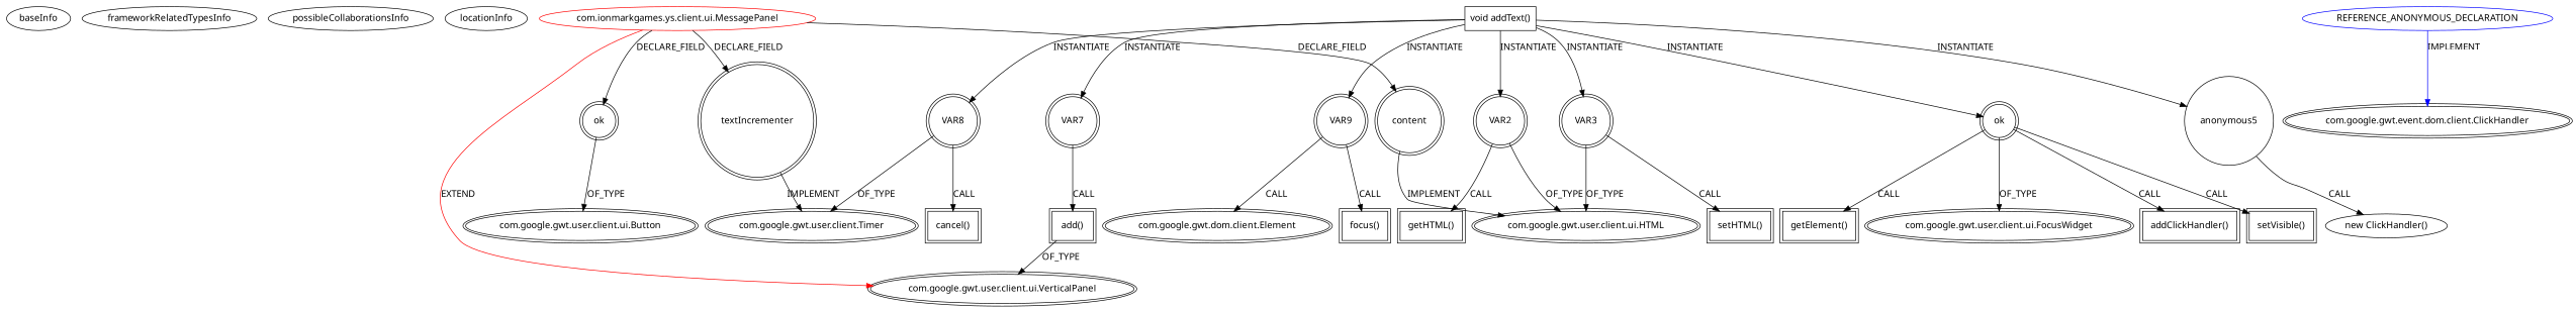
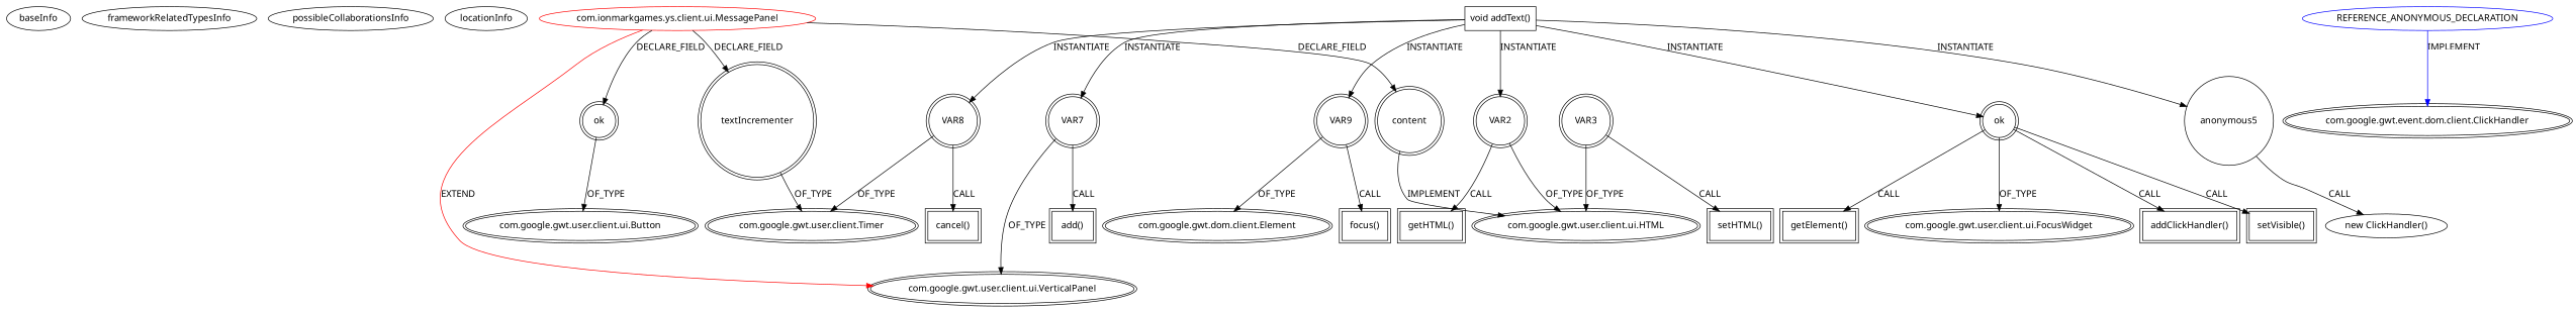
  digraph {
    fontname="Noto Sans"
    node [fontname="Noto Sans" isFrameworkType=true vertexType=INSIDE_CALL peripheries=2]
    edge [fontname="Noto Sans"]
    baseInfo [category=extension_graph graphId=4697 isAnonymous=false possibleRelation=true isFrameworkType="" vertexType="" peripheries=""]
    frameworkRelatedTypesInfo [0="com.google.gwt.user.client.ui.VerticalPanel" isFrameworkType="" vertexType="" peripheries=""]
    possibleCollaborationsInfo [0="4697~CLIENT_METHOD_DECLARATION-INSTANTIATION-~com.google.gwt.user.client.ui.VerticalPanel ~com.google.gwt.event.dom.client.ClickHandler ~false~true" isFrameworkType="" vertexType="" peripheries=""]
    locationInfo [contextSignature=MessagePanel filePath="/xephoid-YS/YS-master/src/com/ionmarkgames/ys/client/ui/MessagePanel.java" graphId=4697 projectName="xephoid-YS" isFrameworkType="" vertexType="" peripheries=""]
    n5 [color=red isFrameworkType=false label="com.ionmarkgames.ys.client.ui.MessagePanel" vertexType=ROOT_CLIENT_CLASS_DECLARATION peripheries=""]
    n6 [label="com.google.gwt.user.client.ui.VerticalPanel" vertexType=FRAMEWORK_CLASS_TYPE]
    n7 [label=content shape=circle vertexType=FIELD_DECLARATION]
    n8 [label=ok shape=circle vertexType=FIELD_DECLARATION]
    n9 [label=textIncrementer shape=circle vertexType=FIELD_DECLARATION]
    n10 [label="com.google.gwt.user.client.ui.HTML" vertexType=FRAMEWORK_CLASS_TYPE]
    n11 [label="com.google.gwt.user.client.ui.Button" vertexType=FRAMEWORK_CLASS_TYPE]
    n12 [label="com.google.gwt.user.client.Timer" vertexType=FRAMEWORK_CLASS_TYPE]
    n13 [isFrameworkType=false label="void addText()" shape=box vertexType=CLIENT_METHOD_DECLARATION peripheries=""]
    n14 [label=VAR2 shape=circle vertexType=VARIABLE_EXPRESION]
    n15 [label=VAR3 shape=circle vertexType=VARIABLE_EXPRESION]
    n16 [label=ok shape=circle vertexType=VARIABLE_EXPRESION]
    n17 [isFrameworkType=false label=anonymous5 shape=circle vertexType=VARIABLE_EXPRESION peripheries=""]
    n18 [label=VAR7 shape=circle vertexType=VARIABLE_EXPRESION]
    n19 [label=VAR8 shape=circle vertexType=VARIABLE_EXPRESION]
    n20 [label=VAR9 shape=circle vertexType=VARIABLE_EXPRESION]
    n21 [label="getHTML()" shape=box]
    n22 [label="setHTML()" shape=box]
    n23 [label="com.google.gwt.user.client.ui.FocusWidget" vertexType=FRAMEWORK_CLASS_TYPE]
    n24 [label="addClickHandler()" shape=box]
    n25 [label="setVisible()" shape=box]
    n26 [label="getElement()" shape=box]
    n27 [isFrameworkType=false label="new ClickHandler()" vertexType=CONSTRUCTOR_CALL peripheries=""]
    n28 [label="add()" shape=box]
    n29 [label="cancel()" shape=box]
    n30 [label="com.google.gwt.dom.client.Element" vertexType=FRAMEWORK_CLASS_TYPE]
    n31 [label="focus()" shape=box]
    n32 [color=blue isFrameworkType=false label=REFERENCE_ANONYMOUS_DECLARATION vertexType=REFERENCE_ANONYMOUS_DECLARATION peripheries=""]
    n33 [label="com.google.gwt.event.dom.client.ClickHandler" vertexType=FRAMEWORK_INTERFACE_TYPE]
    n5 -> n6 [color=red label=EXTEND]
    n5 -> n7 [label=DECLARE_FIELD]
    n5 -> n8 [label=DECLARE_FIELD]
    n5 -> n9 [label=DECLARE_FIELD]
    n7 -> n10 [label=IMPLEMENT]
    n8 -> n11 [label=OF_TYPE]
-   n9 -> n12 [label=IMPLEMENT]
+   n9 -> n12 [label=OF_TYPE]
    n13 -> n14 [label=INSTANTIATE]
-   n13 -> n15 [label=INSTANTIATE]
    n13 -> n16 [label=INSTANTIATE]
    n13 -> n17 [label=INSTANTIATE]
    n13 -> n18 [label=INSTANTIATE]
    n13 -> n19 [label=INSTANTIATE]
    n13 -> n20 [label=INSTANTIATE]
    n14 -> n10 [label=OF_TYPE]
    n14 -> n21 [label=CALL]
    n15 -> n10 [label=OF_TYPE]
    n15 -> n22 [label=CALL]
    n16 -> n23 [label=OF_TYPE]
    n16 -> n24 [label=CALL]
    n16 -> n25 [label=CALL]
    n16 -> n26 [label=CALL]
    n17 -> n27 [label=CALL]
-   n28 -> n6 [label=OF_TYPE]
+   n18 -> n6 [label=OF_TYPE]
    n18 -> n28 [label=CALL]
    n19 -> n12 [label=OF_TYPE]
    n19 -> n29 [label=CALL]
-   n20 -> n30 [label=CALL]
+   n20 -> n30 [label=OF_TYPE]
    n20 -> n31 [label=CALL]
    n32 -> n33 [color=blue label=IMPLEMENT]
  }
